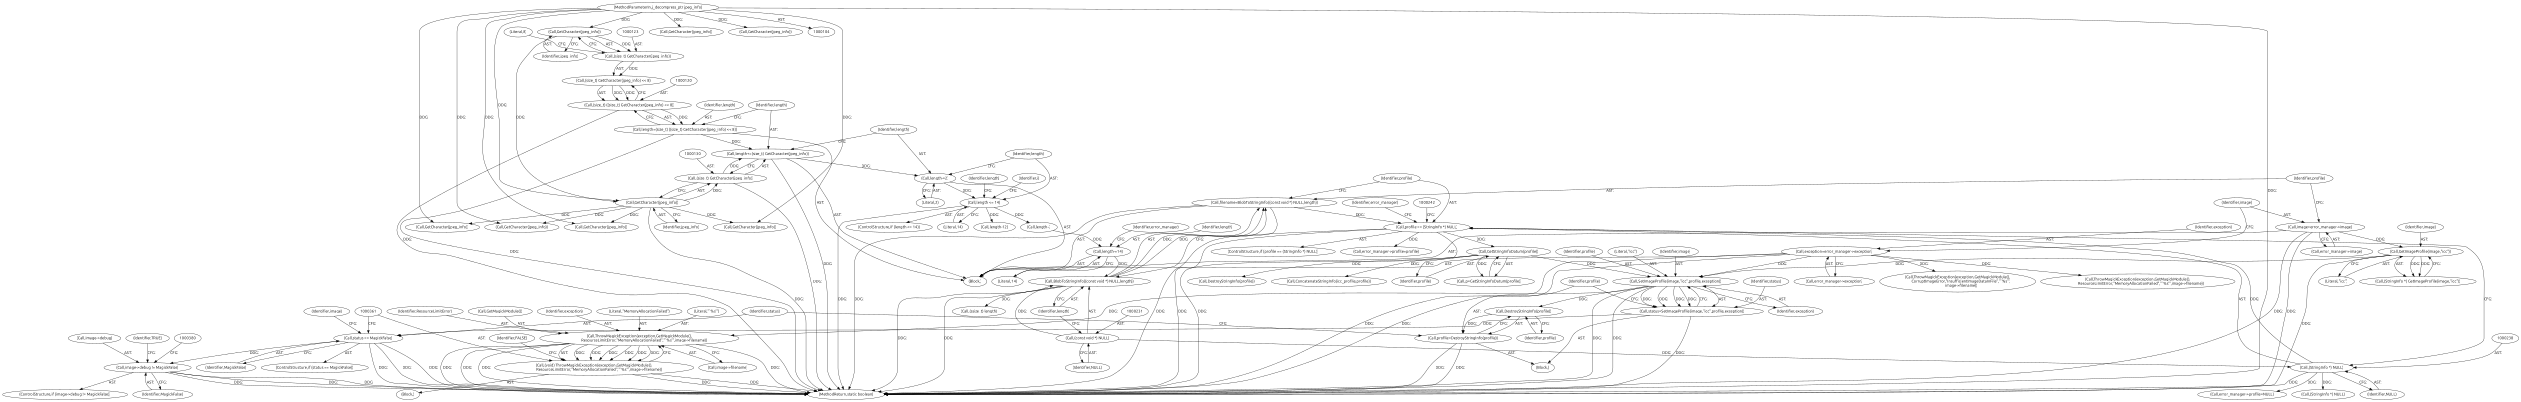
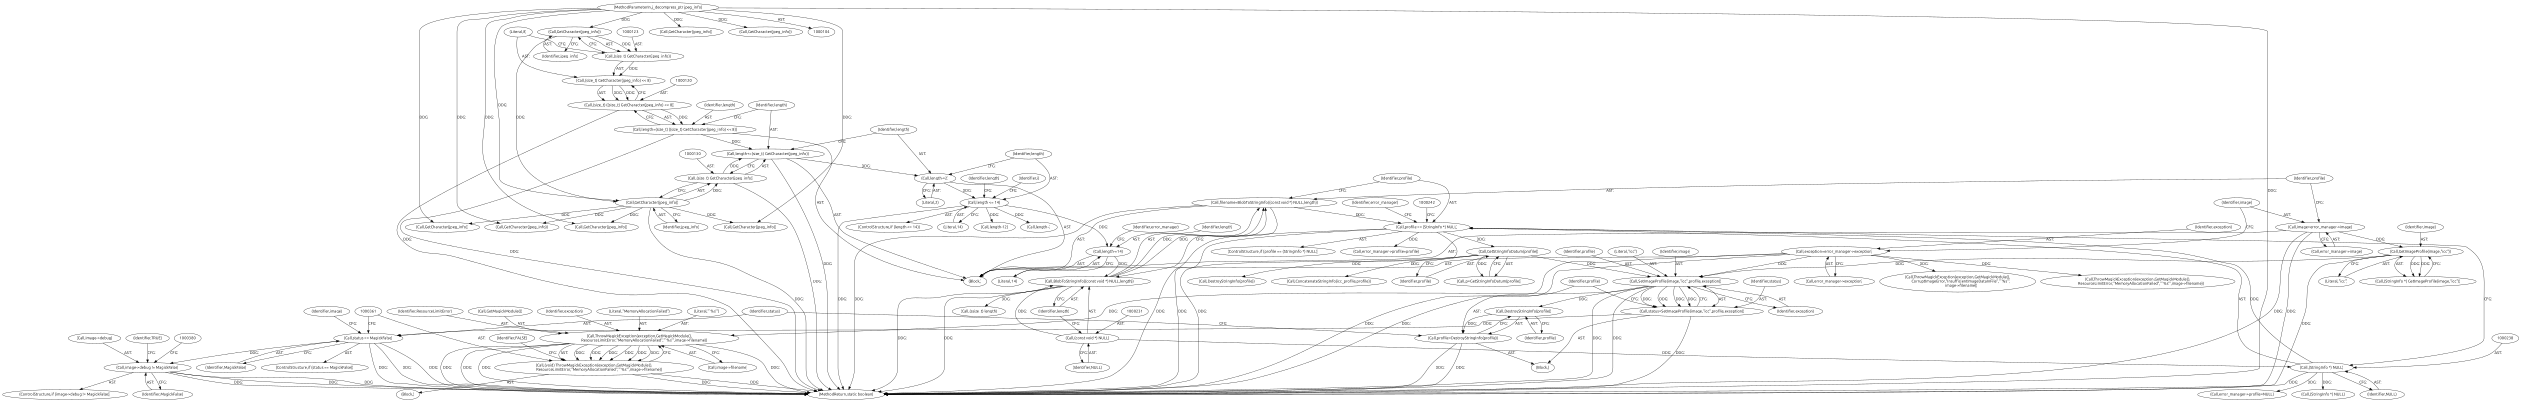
  digraph {
    fontname=Ubuntu
    node [fontname=Ubuntu]
    edge [fontname=Ubuntu]
    n1 [label="(Call,SetImageProfile(image,\"icc\",profile,exception))"]
    n2 [label="(Call,status=SetImageProfile(image,\"icc\",profile,exception))"]
    n3 [label="(Call,DestroyStringInfo(profile))"]
    n4 [label="(Call,ThrowMagickException(exception,GetMagickModule(),\n            ResourceLimitError,\"MemoryAllocationFailed\",\"`%s'\",image->filename))"]
    n5 [label="(MethodReturn,static boolean)"]
    n6 [label="(Identifier,exception)"]
    n7 [label="(Call,status == MagickFalse)"]
    n8 [label="(Block,)"]
    n9 [label="(Call,profile=DestroyStringInfo(profile))"]
    n10 [label="(Identifier,profile)"]
    n11 [label="(Call,(void) ThrowMagickException(exception,GetMagickModule(),\n            ResourceLimitError,\"MemoryAllocationFailed\",\"`%s'\",image->filename))"]
    n12 [label="(Call,image->filename)"]
    n13 [label="(Call,GetImageProfile(image,\"icc\"))"]
    n14 [label="(Call,(StringInfo *) GetImageProfile(image,\"icc\"))"]
    n15 [label="(Literal,\"icc\")"]
    n16 [label="(Call,image=error_manager->image)"]
    n17 [label="(Call,error_manager->image)"]
    n18 [label="(Block,)"]
    n19 [label="(Call,GetStringInfoDatum(profile))"]
    n20 [label="(Call,DestroyStringInfo(profile))"]
    n21 [label="(Call,ConcatenateStringInfo(icc_profile,profile))"]
    n22 [label="(Call,p=GetStringInfoDatum(profile))"]
    n23 [label="(Identifier,profile)"]
    n24 [label="(Call,profile == (StringInfo *) NULL)"]
    n25 [label="(Call,(StringInfo *) NULL)"]
    n26 [label="(ControlStructure,if (profile == (StringInfo *) NULL))"]
    n27 [label="(Call,error_manager->profile=profile)"]
    n28 [label="(Call,error_manager->profile=NULL)"]
    n29 [label="(Call,(StringInfo *) NULL)"]
    n30 [label="(Identifier,NULL)"]
    n31 [label="(Call,filename=BlobToStringInfo((const void *) NULL,length))"]
    n32 [label="(Call,BlobToStringInfo((const void *) NULL,length))"]
    n33 [label="(Identifier,length)"]
    n34 [label="(Call,(ssize_t) length)"]
    n35 [label="(Call,(const void *) NULL)"]
    n36 [label="(Identifier,NULL)"]
    n37 [label="(Call,length-=14)"]
    n38 [label="(Literal,14)"]
    n39 [label="(Call,length <= 14)"]
    n40 [label="(Call,length-12)"]
    n41 [label="(Call,length--)"]
    n42 [label="(ControlStructure,if (length <= 14))"]
    n43 [label="(Literal,14)"]
    n44 [label="(Call,length-=2)"]
    n45 [label="(Literal,2)"]
    n46 [label="(Call,length+=(size_t) GetCharacter(jpeg_info))"]
    n47 [label="(Call,(size_t) GetCharacter(jpeg_info))"]
    n48 [label="(Call,GetCharacter(jpeg_info))"]
    n49 [label="(Identifier,jpeg_info)"]
    n50 [label="(Call,GetCharacter(jpeg_info))"]
    n51 [label="(Call,GetCharacter(jpeg_info))"]
    n52 [label="(Call,GetCharacter(jpeg_info))"]
    n53 [label="(Call,GetCharacter(jpeg_info))"]
    n54 [label="(Call,GetCharacter(jpeg_info))"]
    n55 [label="(Call,(size_t) GetCharacter(jpeg_info))"]
    n56 [label="(Identifier,jpeg_info)"]
    n57 [label="(Call,(size_t) GetCharacter(jpeg_info) << 8)"]
    n58 [label="(MethodParameterIn,j_decompress_ptr jpeg_info)"]
    n59 [label="(Call,GetCharacter(jpeg_info))"]
    n60 [label="(Call,GetCharacter(jpeg_info))"]
    1000104
    n62 [label="(Call,length=(size_t) ((size_t) GetCharacter(jpeg_info) << 8))"]
    n63 [label="(Call,(size_t) ((size_t) GetCharacter(jpeg_info) << 8))"]
    n64 [label="(Literal,8)"]
    n65 [label="(Call,exception=error_manager->exception)"]
    n66 [label="(Call,ThrowMagickException(exception,GetMagickModule(),\n        ResourceLimitError,\"MemoryAllocationFailed\",\"`%s'\",image->filename))"]
    n67 [label="(Call,error_manager->exception)"]
    n68 [label="(Call,ThrowMagickException(exception,GetMagickModule(),\n        CorruptImageError,\"InsufficientImageDataInFile\",\"`%s'\",\n         image->filename))"]
    n69 [label="(Call,image->debug != MagickFalse)"]
    n70 [label="(Identifier,MagickFalse)"]
    n71 [label="(ControlStructure,if (status == MagickFalse))"]
    n72 [label="(ControlStructure,if (image->debug != MagickFalse))"]
    n73 [label="(Identifier,MagickFalse)"]
    n74 [label="(Block,)"]
    n75 [label="(Identifier,image)"]
    n76 [label="(Identifier,profile)"]
    n77 [label="(Identifier,length)"]
    n78 [label="(Identifier,i)"]
    n79 [label="(Identifier,length)"]
    n80 [label="(Identifier,error_manager)"]
    n81 [label="(Identifier,profile)"]
    n82 [label="(Identifier,profile)"]
    n83 [label="(Identifier,profile)"]
    n84 [label="(Identifier,length)"]
    n85 [label="(Literal,\"`%s'\")"]
    n86 [label="(Identifier,error_manager)"]
    n87 [label="(Call,image->debug)"]
    n88 [label="(Identifier,ResourceLimitError)"]
    n89 [label="(Literal,\"icc\")"]
    n90 [label="(Identifier,status)"]
    n91 [label="(Identifier,FALSE)"]
    n92 [label="(Identifier,image)"]
    n93 [label="(Identifier,image)"]
    n94 [label="(Identifier,length)"]
    n95 [label="(Identifier,length)"]
    n96 [label="(Identifier,TRUE)"]
    n97 [label="(Call,GetMagickModule())"]
    n98 [label="(Identifier,image)"]
    n99 [label="(Identifier,length)"]
    n100 [label="(Identifier,status)"]
    n101 [label="(Identifier,exception)"]
    n102 [label="(Identifier,exception)"]
    n103 [label="(Literal,\"MemoryAllocationFailed\")"]
    1000242
    1000231
    1000130
    1000120
    1000123
    1000238
    1000361
    1000380
    n1 -> n2 [label="AST: "]
    n1 -> n2 [label="DDG: "]
    n1 -> n2 [label="DDG: "]
    n1 -> n2 [label="DDG: "]
    n1 -> n2 [label="DDG: "]
    n1 -> n3 [label="DDG: "]
    n1 -> n4 [label="DDG: "]
    n1 -> n5 [label="DDG: "]
    n1 -> n5 [label="DDG: "]
    n1 -> n6 [label="CFG: "]
    n2 -> n1 [label="CFG: "]
    n2 -> n5 [label="DDG: "]
    n2 -> n7 [label="DDG: "]
    n2 -> n8 [label="AST: "]
    n3 -> n9 [label="AST: "]
    n3 -> n9 [label="DDG: "]
    n3 -> n10 [label="CFG: "]
    n4 -> n5 [label="DDG: "]
    n4 -> n5 [label="DDG: "]
    n4 -> n5 [label="DDG: "]
    n4 -> n5 [label="DDG: "]
    n4 -> n11 [label="AST: "]
    n4 -> n11 [label="DDG: "]
    n4 -> n11 [label="DDG: "]
    n4 -> n11 [label="DDG: "]
    n4 -> n11 [label="DDG: "]
    n4 -> n11 [label="DDG: "]
    n4 -> n11 [label="DDG: "]
    n4 -> n12 [label="CFG: "]
    n6 -> n1 [label="AST: "]
    n7 -> n5 [label="DDG: "]
    n7 -> n5 [label="DDG: "]
    n7 -> n5 [label="DDG: "]
    n7 -> n69 [label="DDG: "]
    n7 -> n70 [label="CFG: "]
    n7 -> n71 [label="AST: "]
    n9 -> n3 [label="CFG: "]
    n9 -> n5 [label="DDG: "]
    n9 -> n5 [label="DDG: "]
    n9 -> n8 [label="AST: "]
    n10 -> n3 [label="AST: "]
    n11 -> n4 [label="CFG: "]
    n11 -> n5 [label="DDG: "]
    n11 -> n5 [label="DDG: "]
    n11 -> n74 [label="AST: "]
    n12 -> n4 [label="AST: "]
    n13 -> n1 [label="DDG: "]
    n13 -> n5 [label="DDG: "]
    n13 -> n14 [label="AST: "]
    n13 -> n14 [label="DDG: "]
    n13 -> n14 [label="DDG: "]
    n13 -> n15 [label="CFG: "]
    n14 -> n13 [label="CFG: "]
    n15 -> n13 [label="AST: "]
    n16 -> n5 [label="DDG: "]
    n16 -> n5 [label="DDG: "]
    n16 -> n13 [label="DDG: "]
    n16 -> n17 [label="CFG: "]
    n16 -> n18 [label="AST: "]
    n17 -> n16 [label="AST: "]
    n19 -> n1 [label="DDG: "]
    n19 -> n20 [label="DDG: "]
    n19 -> n21 [label="DDG: "]
    n19 -> n22 [label="AST: "]
    n19 -> n22 [label="DDG: "]
    n19 -> n23 [label="CFG: "]
    n22 -> n19 [label="CFG: "]
    n23 -> n19 [label="AST: "]
    n24 -> n5 [label="DDG: "]
    n24 -> n5 [label="DDG: "]
    n24 -> n5 [label="DDG: "]
    n24 -> n19 [label="DDG: "]
    n24 -> n25 [label="CFG: "]
    n24 -> n26 [label="AST: "]
    n24 -> n27 [label="DDG: "]
    n25 -> n5 [label="DDG: "]
    n25 -> n24 [label="AST: "]
    n25 -> n24 [label="DDG: "]
    n25 -> n28 [label="DDG: "]
    n25 -> n29 [label="DDG: "]
    n25 -> n30 [label="CFG: "]
    n30 -> n25 [label="AST: "]
    n31 -> n5 [label="DDG: "]
    n31 -> n18 [label="AST: "]
    n31 -> n24 [label="DDG: "]
    n31 -> n32 [label="CFG: "]
    n32 -> n5 [label="DDG: "]
    n32 -> n5 [label="DDG: "]
    n32 -> n31 [label="AST: "]
    n32 -> n31 [label="DDG: "]
    n32 -> n31 [label="DDG: "]
    n32 -> n33 [label="CFG: "]
    n32 -> n34 [label="DDG: "]
    n33 -> n32 [label="AST: "]
    n33 -> n35 [label="CFG: "]
    n35 -> n25 [label="DDG: "]
    n35 -> n32 [label="AST: "]
    n35 -> n32 [label="DDG: "]
    n35 -> n36 [label="CFG: "]
    n36 -> n35 [label="AST: "]
    n37 -> n18 [label="AST: "]
    n37 -> n32 [label="DDG: "]
    n37 -> n38 [label="CFG: "]
    n38 -> n37 [label="AST: "]
    n39 -> n5 [label="DDG: "]
-   n41 -> n37 [label="DDG: "]
+   n39 -> n37 [label="DDG: "]
    n39 -> n40 [label="DDG: "]
    n39 -> n41 [label="DDG: "]
    n39 -> n42 [label="AST: "]
    n39 -> n43 [label="CFG: "]
    n43 -> n39 [label="AST: "]
    n44 -> n18 [label="AST: "]
    n44 -> n39 [label="DDG: "]
    n44 -> n45 [label="CFG: "]
    n45 -> n44 [label="AST: "]
    n46 -> n5 [label="DDG: "]
    n46 -> n18 [label="AST: "]
    n46 -> n44 [label="DDG: "]
    n46 -> n47 [label="CFG: "]
    n47 -> n5 [label="DDG: "]
    n47 -> n46 [label="AST: "]
    n47 -> n46 [label="DDG: "]
    n47 -> n48 [label="CFG: "]
    n48 -> n5 [label="DDG: "]
    n48 -> n47 [label="AST: "]
    n48 -> n47 [label="DDG: "]
    n48 -> n49 [label="CFG: "]
    n48 -> n50 [label="DDG: "]
    n48 -> n51 [label="DDG: "]
    n48 -> n52 [label="DDG: "]
    n48 -> n53 [label="DDG: "]
    n49 -> n48 [label="AST: "]
    n54 -> n48 [label="DDG: "]
    n54 -> n55 [label="AST: "]
    n54 -> n55 [label="DDG: "]
    n54 -> n56 [label="CFG: "]
    n55 -> n54 [label="CFG: "]
    n55 -> n57 [label="AST: "]
    n55 -> n57 [label="DDG: "]
    n56 -> n54 [label="AST: "]
    n57 -> n63 [label="AST: "]
    n57 -> n63 [label="DDG: "]
    n57 -> n63 [label="DDG: "]
    n58 -> n5 [label="DDG: "]
    n58 -> n48 [label="DDG: "]
    n58 -> n50 [label="DDG: "]
    n58 -> n51 [label="DDG: "]
    n58 -> n52 [label="DDG: "]
    n58 -> n53 [label="DDG: "]
    n58 -> n54 [label="DDG: "]
    n58 -> n59 [label="DDG: "]
    n58 -> n60 [label="DDG: "]
    n58 -> 1000104 [label="AST: "]
    n62 -> n5 [label="DDG: "]
    n62 -> n18 [label="AST: "]
    n62 -> n46 [label="DDG: "]
    n62 -> n63 [label="CFG: "]
    n63 -> n5 [label="DDG: "]
    n63 -> n57 [label="CFG: "]
    n63 -> n62 [label="AST: "]
    n63 -> n62 [label="DDG: "]
    n64 -> n55 [label="CFG: "]
+   n64 -> n57 [label="AST: "]
    n65 -> n1 [label="DDG: "]
    n65 -> n5 [label="DDG: "]
    n65 -> n5 [label="DDG: "]
    n65 -> n18 [label="AST: "]
    n65 -> n66 [label="DDG: "]
    n65 -> n67 [label="CFG: "]
    n65 -> n68 [label="DDG: "]
    n67 -> n65 [label="AST: "]
    n69 -> n5 [label="DDG: "]
    n69 -> n5 [label="DDG: "]
    n69 -> n5 [label="DDG: "]
    n69 -> n72 [label="AST: "]
    n69 -> n73 [label="CFG: "]
    n70 -> n7 [label="AST: "]
    n73 -> n69 [label="AST: "]
    n75 -> n13 [label="AST: "]
    n76 -> n1 [label="AST: "]
    n77 -> n46 [label="AST: "]
    n77 -> n62 [label="CFG: "]
    n78 -> n39 [label="CFG: "]
    n79 -> n62 [label="AST: "]
    n80 -> n37 [label="CFG: "]
    n81 -> n16 [label="CFG: "]
    n81 -> n31 [label="AST: "]
    n82 -> n2 [label="CFG: "]
    n82 -> n9 [label="AST: "]
    n83 -> n24 [label="AST: "]
    n83 -> n31 [label="CFG: "]
    n84 -> n39 [label="CFG: "]
    n85 -> n4 [label="AST: "]
    n86 -> n24 [label="CFG: "]
    n87 -> n69 [label="AST: "]
    n88 -> n4 [label="AST: "]
    n89 -> n1 [label="AST: "]
    n90 -> n2 [label="AST: "]
    n91 -> n11 [label="CFG: "]
    n92 -> n7 [label="CFG: "]
    n93 -> n1 [label="AST: "]
    n94 -> n44 [label="AST: "]
    n94 -> n46 [label="CFG: "]
    n95 -> n37 [label="AST: "]
    n96 -> n69 [label="CFG: "]
    n97 -> n4 [label="AST: "]
    n98 -> n16 [label="AST: "]
    n98 -> n65 [label="CFG: "]
    n99 -> n39 [label="AST: "]
    n99 -> n44 [label="CFG: "]
    n100 -> n7 [label="AST: "]
    n100 -> n9 [label="CFG: "]
    n101 -> n65 [label="AST: "]
    n102 -> n4 [label="AST: "]
    n103 -> n4 [label="AST: "]
    1000242 -> n24 [label="CFG: "]
    1000231 -> n35 [label="AST: "]
    1000130 -> n47 [label="AST: "]
    1000120 -> n63 [label="AST: "]
    1000123 -> n55 [label="AST: "]
    1000238 -> n25 [label="AST: "]
    1000361 -> n7 [label="CFG: "]
    1000361 -> n11 [label="AST: "]
    1000380 -> n69 [label="CFG: "]
  }
